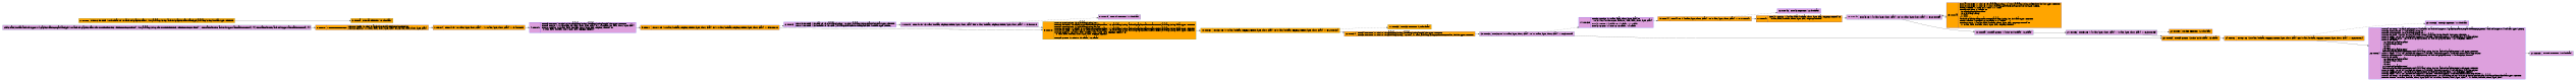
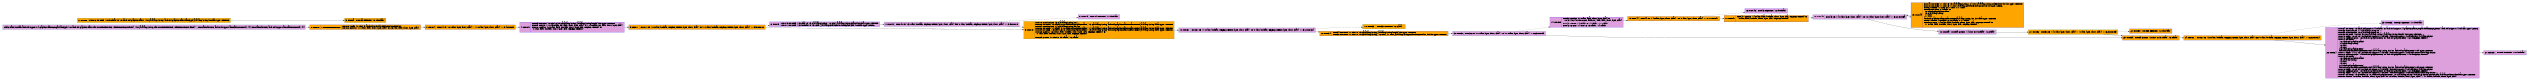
  digraph {
    rankdir=LR
    node [color=blue fillcolor=orange shape=record style=filled]
    n1 [label="{0\:\ 0x0000|MTH_ENTER_BLOCK\l|0x0000: SGET  (r0 I:int) =  android.os.Build.VERSION.SDK_INT int \l0x0002: CONST  (r1 I:?[int, float, short, byte, char]) = (23 ?[int, float, short, byte, char]) \l}"]
    n2 [label="{1\:\ 0x0004|0x0004: IF  (r0 I:?[int, byte, short, char]) \< (r1 I:?[int, byte, short, char])  \-\> B:4:0x000b \l}"]
    n3 [fillcolor=plum label="{4\:\ 0x000b|0x000b: INVOKE  (r0 I:int) = (r9 I:java.lang.String) java.lang.String.length():int type: VIRTUAL \l0x000f: CONST  (r1 I:?[boolean, int, float, short, byte, char]) = (1 ?[boolean, int, float, short, byte, char]) \l0x0010: CONST  (r2 I:?[int, float, boolean, short, byte, char, OBJECT, ARRAY]) = \l  (0 ?[int, float, boolean, short, byte, char, OBJECT, ARRAY])\l \l}"]
    n4 [color=teal label="{2\:\ 0x0006|0x0006: INVOKE  (r8 I:boolean) = (r8 I:android.graphics.Paint), (r9 I:java.lang.String) android.graphics.Paint.hasGlyph(java.lang.String):boolean type: VIRTUAL \l}"]
    n5 [color=teal label="{3\:\ 0x000a|0x000a: RETURN  (r8 I:boolean) \l}"]
    n6 [label="{5\:\ 0x0011|0x0011: IF  (r0 I:?[int, boolean, OBJECT, ARRAY, byte, short, char]) != (r1 I:?[int, boolean, OBJECT, ARRAY, byte, short, char])  \-\> B:9:0x001e \l}"]
    n7 [fillcolor=plum label="{6\:\ 0x0013|0x0013: INVOKE  (r3 I:char) = (r9 I:java.lang.String), (r2 I:int) java.lang.String.charAt(int):char type: VIRTUAL \l0x0017: INVOKE  (r3 I:boolean) = (r3 I:char) java.lang.Character.isWhitespace(char):boolean type: STATIC \l}"]
    n8 [color=teal label="{9\:\ 0x001e|0x001e: CONST_STR  (r3 I:java.lang.String) =  \"󟿽\" \l0x0020: INVOKE  (r3 I:float) = (r8 I:android.graphics.Paint), (r3 I:java.lang.String) android.graphics.Paint.measureText(java.lang.String):float type: VIRTUAL \l0x0024: CONST_STR  (r4 I:java.lang.String) =  \"m\" \l0x0026: INVOKE  (r4 I:float) = (r8 I:android.graphics.Paint), (r4 I:java.lang.String) android.graphics.Paint.measureText(java.lang.String):float type: VIRTUAL \l0x002a: INVOKE  (r5 I:float) = (r8 I:android.graphics.Paint), (r9 I:java.lang.String) android.graphics.Paint.measureText(java.lang.String):float type: VIRTUAL \l0x002e: CONST  (r6 I:?[int, float, boolean, short, byte, char, OBJECT, ARRAY]) = \l  (0 ?[int, float, boolean, short, byte, char, OBJECT, ARRAY])\l \l0x002f: CMP_L  (r7 I:int) = (r5 I:float), (r6 I:float) \l}"]
    n9 [color=teal fillcolor=plum label="{7\:\ 0x001b|0x001b: IF  (r3 I:?[int, boolean, OBJECT, ARRAY, byte, short, char]) == (0 ?[int, boolean, OBJECT, ARRAY, byte, short, char])  \-\> B:9:0x001e \l}"]
-   n10 [color=teal label="{10\:\ 0x0031|0x0031: IF  (r7 I:?[int, boolean, OBJECT, ARRAY, byte, short, char]) != (0 ?[int, boolean, OBJECT, ARRAY, byte, short, char])  \-\> B:12:0x0034 \l}"]
+   n10 [color=teal fillcolor=plum label="{10\:\ 0x0031|0x0031: IF  (r7 I:?[int, boolean, OBJECT, ARRAY, byte, short, char]) != (0 ?[int, boolean, OBJECT, ARRAY, byte, short, char])  \-\> B:12:0x0034 \l}"]
    n11 [color=teal fillcolor=plum label="{8\:\ 0x001d|0x001d: RETURN  (r1 I:boolean) \l}"]
-   n12 [color=teal label="{11\:\ 0x0033|0x0033: RETURN  (r2 I:boolean) \l}"]
+   n12 [color=teal label="{11\:\ 0x0033|0x0033: RETURN  (r2 I:java) \l}"]
    n13 [label="{12\:\ 0x0034|0x0034: INVOKE  (r7 I:int) = (r9 I:java.lang.String) java.lang.String.length():int type: VIRTUAL \l0x0038: INVOKE  (r7 I:int) = (r9 I:java.lang.String), (r2 I:int), (r7 I:int) java.lang.String.codePointCount(int, int):int type: VIRTUAL \l}"]
    n14 [color=teal fillcolor=plum label="{13\:\ 0x003c|0x003c: IF  (r7 I:?[int, byte, short, char]) \<= (r1 I:?[int, byte, short, char])  \-\> B:23:0x005f \l}"]
    n15 [fillcolor=plum label="{14\:\ 0x003e|0x003e: CONST  (r7 I:?[int, float, short, byte, char]) = \l  (1073741824(0x40000000, float:2.0) ?[int, float, short, byte, char])\l \l0x0040: ARITH  (r4 I:float) = (r4 I:float) * (r7 I:float) \l0x0042: CMP_L  (r4 I:int) = (r5 I:float), (r4 I:float) \l}"]
    n16 [label="{23\:\ 0x005f|0x005f: CMP_L  (r3 I:int) = (r5 I:float), (r3 I:float) \l}"]
    n17 [label="{15\:\ 0x0044|0x0044: IF  (r4 I:?[int, byte, short, char]) \<= (0 ?[int, byte, short, char])  \-\> B:17:0x0047 \l}"]
    n18 [label="{24\:\ 0x0061|0x0061: IF  (r3 I:?[int, boolean, OBJECT, ARRAY, byte, short, char]) == (0 ?[int, boolean, OBJECT, ARRAY, byte, short, char])  \-\> B:26:0x0064 \l}"]
    n19 [fillcolor=plum label="{16\:\ 0x0046|0x0046: RETURN  (r2 I:boolean) \l}"]
    n20 [label="{17\:\ 0x0047|0x0047: CONST  (r4 I:?[int, float, boolean, short, byte, char, OBJECT, ARRAY]) = \l  (0 ?[int, float, boolean, short, byte, char, OBJECT, ARRAY])\l \l}"]
    n21 [color=teal fillcolor=plum label="{18\:\ 0x0048|0x0048: IF  (r4 I:?[int, byte, short, char]) \>= (r0 I:?[int, byte, short, char])  \-\> B:20:0x005a \l}"]
    n22 [label="{19\:\ 0x004a|0x004a: INVOKE  (r7 I:int) = (r9 I:java.lang.String), (r4 I:int) java.lang.String.codePointAt(int):int type: VIRTUAL \l0x004e: INVOKE  (r7 I:int) = (r7 I:int) java.lang.Character.charCount(int):int type: STATIC \l0x0052: ARITH  (r7 I:int) = (r7 I:int) + (r4 I:int) \l0x0053: INVOKE  (r4 I:float) = \l  (r8 I:android.graphics.Paint)\l  (r9 I:java.lang.String)\l  (r4 I:int)\l  (r7 I:int)\l android.graphics.Paint.measureText(java.lang.String, int, int):float type: VIRTUAL \l0x0057: ARITH  (r6 I:float) = (r6 I:float) + (r4 I:float) \l0x0058: MOVE  (r4 I:?[int, float, boolean, short, byte, char, OBJECT, ARRAY]) = \l  (r7 I:?[int, float, boolean, short, byte, char, OBJECT, ARRAY])\l \l}"]
    n23 [color=teal fillcolor=plum label="{20\:\ 0x005a|0x005a: CMP_L  (r4 I:int) = (r5 I:float), (r6 I:float) \l}"]
-   n24 [color=teal fillcolor=plum label="{21\:\ 0x005c|0x005c: IF  (r4 I:?[int, byte, short, char]) \< (0 ?[int, byte, short, char])  \-\> B:23:0x005f \l}"]
+   n24 [color=teal label="{21\:\ 0x005c|0x005c: IF  (r4 I:?[int, byte, short, char]) \< (0 ?[int, byte, short, char])  \-\> B:23:0x005f \l}"]
    n25 [label="{22\:\ 0x005e|0x005e: RETURN  (r2 I:boolean) \l}"]
    n26 [fillcolor=plum label="{25\:\ 0x0063|0x0063: RETURN  (r1 I:boolean) \l}"]
-   n27 [fillcolor=plum label="{26\:\ 0x0064|0x0064: INVOKE  (r3 I:android.support.v4.util.Pair) =  android.support.v4.graphics.PaintCompat.obtainEmptyRects():android.support.v4.util.Pair type: STATIC \l0x0068: CONST_STR  (r4 I:java.lang.String) =  \"󟿽\" \l0x006a: CONST_STR  (r5 I:java.lang.String) =  \"󟿽\" \l0x006c: INVOKE  (r5 I:int) = (r5 I:java.lang.String) java.lang.String.length():int type: VIRTUAL \l0x0070: IGET  (r6 I:F) = (r3 I:android.support.v4.util.Pair) android.support.v4.util.Pair.first java.lang.Object \l0x0072: CHECK_CAST  (r6 I:android.graphics.Rect) = (android.graphics.Rect) (r6 I:?[OBJECT, ARRAY]) \l0x0074: INVOKE  \l  (r8 I:android.graphics.Paint)\l  (r4 I:java.lang.String)\l  (r2 I:int)\l  (r5 I:int)\l  (r6 I:android.graphics.Rect)\l android.graphics.Paint.getTextBounds(java.lang.String, int, int, android.graphics.Rect):void type: VIRTUAL \l0x0077: IGET  (r4 I:S) = (r3 I:android.support.v4.util.Pair) android.support.v4.util.Pair.second java.lang.Object \l0x0079: CHECK_CAST  (r4 I:android.graphics.Rect) = (android.graphics.Rect) (r4 I:?[OBJECT, ARRAY]) \l0x007b: INVOKE  \l  (r8 I:android.graphics.Paint)\l  (r9 I:java.lang.String)\l  (r2 I:int)\l  (r0 I:int)\l  (r4 I:android.graphics.Rect)\l android.graphics.Paint.getTextBounds(java.lang.String, int, int, android.graphics.Rect):void type: VIRTUAL \l0x007e: IGET  (r8 I:F) = (r3 I:android.support.v4.util.Pair) android.support.v4.util.Pair.first java.lang.Object \l0x0080: CHECK_CAST  (r8 I:android.graphics.Rect) = (android.graphics.Rect) (r8 I:?[OBJECT, ARRAY]) \l0x0082: IGET  (r9 I:S) = (r3 I:android.support.v4.util.Pair) android.support.v4.util.Pair.second java.lang.Object \l0x0084: INVOKE  (r8 I:boolean) = (r8 I:android.graphics.Rect), (r9 I:java.lang.Object) android.graphics.Rect.equals(java.lang.Object):boolean type: VIRTUAL \l0x0088: ARITH  (r8 I:?[int, boolean, short, byte, char]) = (r8 I:?[int, boolean, short, byte, char]) ^ (r1 I:?[int, boolean, short, byte, char]) \l}"]
+   n27 [fillcolor=plum label="{26\:\ 0x0064|0x0064: INVOKE  (r3 I:android.support.v4.util.Pair) =  android.support.v4.graphics.PaintCompat.obtainEmptyRects():android.support.v4.util.Pair type: STATIC \l0x0068: CONST_STR  (r4 I:java.lang.String) =  \"󟿽\" \l0x006a: CONST_STR  (r5 I:java.lang.String) =  \"󟿽\" \l0x006c: INVOKE  (r5 I:int) = (r5 I:java.lang.String) java.lang.String.length():int type: VIRTUAL \l0x0070: IGET  (r6 I:F) = (r3 I:android.support.v4.util.Pair) android.support.v4.util.Pair.first java.lang.Object \l0x0072: CHECK_CAST  (r6 I:android.graphics.Rect) = (android.graphics.Rect) (r6 I:?[OBJECT, ARRAY]) \l0x0074: INVOKE  \l  (r8 I:android.graphics.Paint)\l  (r4 I:java.lang.String)\l  (r2 I:int)\l  (r5 I:int)\l  (r6 I:android.graphics.Rect)\l android.graphics.Paint.getTextBounds(java.lang.String, int, int, android.graphics.Rect):void type: VIRTUAL \l0x0077: IGET  (r4 I:S) = (r3 I:android.support.v4.util.Pair) android.support.v4.util.Pair.second java.lang.Object \l0x0079: CHECK_CAST  (r4 I:android.graphics.Rect) = (android.graphics.Rect) (r4 I:?[OBJECT, ARRAY]) \l0x007b: INVOKE  \l  (r8 I:android.graphics.Paint)\l  (r9 I:java.int.String)\l  (r2 I:int)\l  (r0 I:int)\l  (r4 I:android.graphics.Rect)\l android.graphics.Paint.getTextBounds(java.lang.String, int, int, android.graphics.Rect):void type: VIRTUAL \l0x007e: IGET  (r8 I:F) = (r3 I:android.support.v4.util.Pair) android.support.v4.util.Pair.first java.lang.Object \l0x0080: CHECK_CAST  (r8 I:android.graphics.Rect) = (android.graphics.Rect) (r8 I:?[OBJECT, ARRAY]) \l0x0082: IGET  (r9 I:S) = (r3 I:android.support.v4.util.Pair) android.support.v4.util.Pair.second java.lang.Object \l0x0084: INVOKE  (r8 I:boolean) = (r8 I:android.graphics.Rect), (r9 I:java.lang.Object) android.graphics.Rect.equals(java.lang.Object):boolean type: VIRTUAL \l0x0088: ARITH  (r8 I:?[int, boolean, short, byte, char]) = (r8 I:?[int, boolean, short, byte, char]) ^ (r1 I:?[int, boolean, short, byte, char]) \l}"]
    n28 [color=teal fillcolor=plum label="{27\:\ 0x0089|0x0089: RETURN  (r8 I:boolean) \l}"]
    n29 [color=teal fillcolor=plum label="{public static boolean android.support.v4.graphics.PaintCompat.hasGlyph((r8 I:android.graphics.Paint A[IMMUTABLE_TYPE, METHOD_ARGUMENT]), (r9 I:java.lang.String A[IMMUTABLE_TYPE, METHOD_ARGUMENT]))  | Annotation[BUILD, android.support.annotation.NonNull, \{\}], Annotation[BUILD, android.support.annotation.NonNull, \{\}]\l}"]
    n1 -> n2
    n2 -> n3
    n3 -> n6
    n4 -> n5
    n6 -> n7 [style=dashed]
    n6 -> n8
    n7 -> n9
    n8 -> n10
    n9 -> n8
    n9 -> n11 [style=dashed]
    n10 -> n12 [style=dashed]
    n10 -> n13
    n13 -> n14
    n14 -> n15 [style=dashed]
    n14 -> n16
    n15 -> n17
    n16 -> n18
    n17 -> n19 [style=dashed]
    n17 -> n20
    n18 -> n26 [style=dashed]
    n18 -> n27
    n20 -> n21 [style=dashed]
    n21 -> n22 [style=dashed]
    n21 -> n23
    n22 -> n21
    n23 -> n24
    n24 -> n16
    n24 -> n25 [style=dashed]
    n27 -> n28
    n29 -> n1
  }
